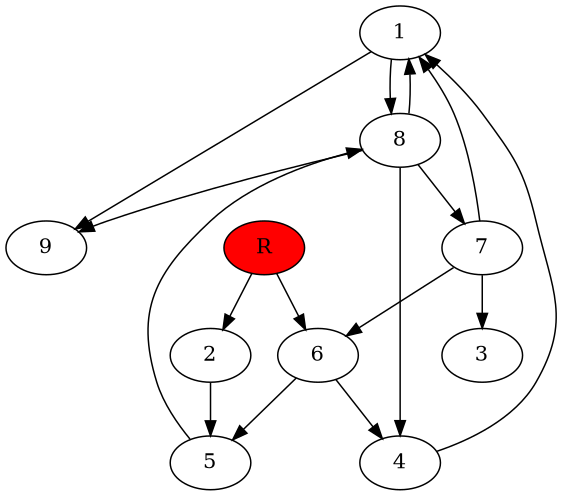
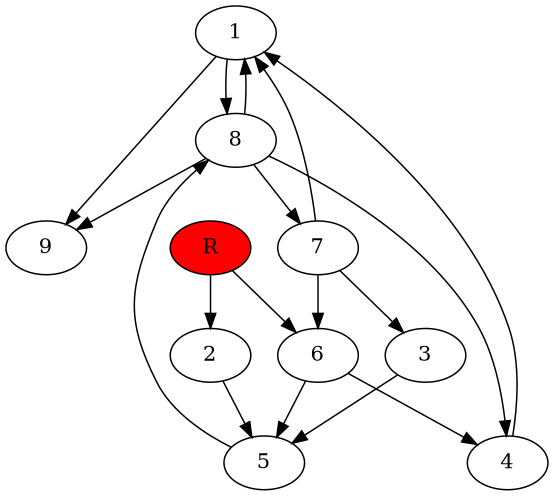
  digraph {
    1
    8
    9
    4
    7
    2
    5
    3
    6
    R [fillcolor="#ff0000" style=filled]
    1 -> 8
    1 -> 9
    8 -> 1
    8 -> 9
    8 -> 4
    8 -> 7
    4 -> 1
    7 -> 1
    7 -> 3
    7 -> 6
    2 -> 5
    5 -> 8
+   3 -> 5
    6 -> 4
    6 -> 5
    R -> 2
    R -> 6
  }
